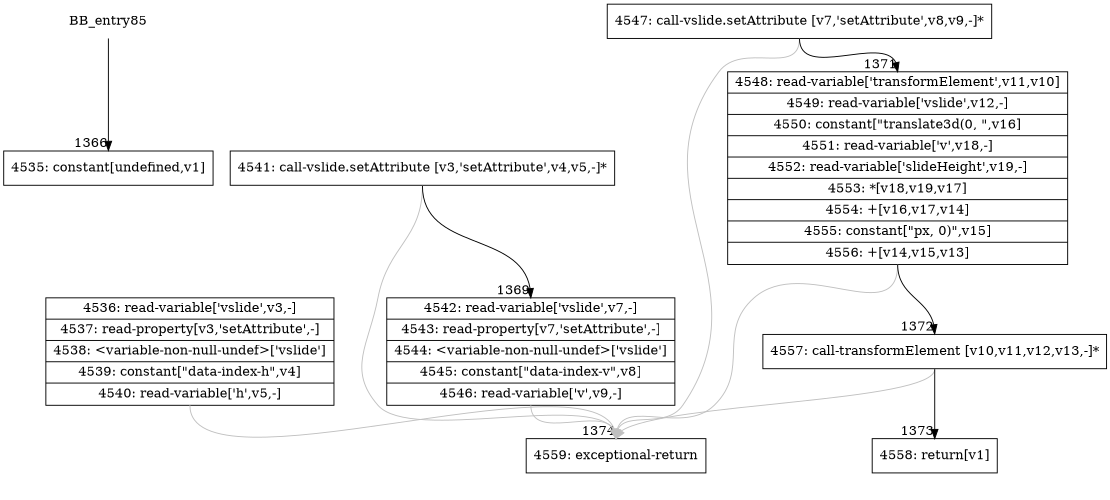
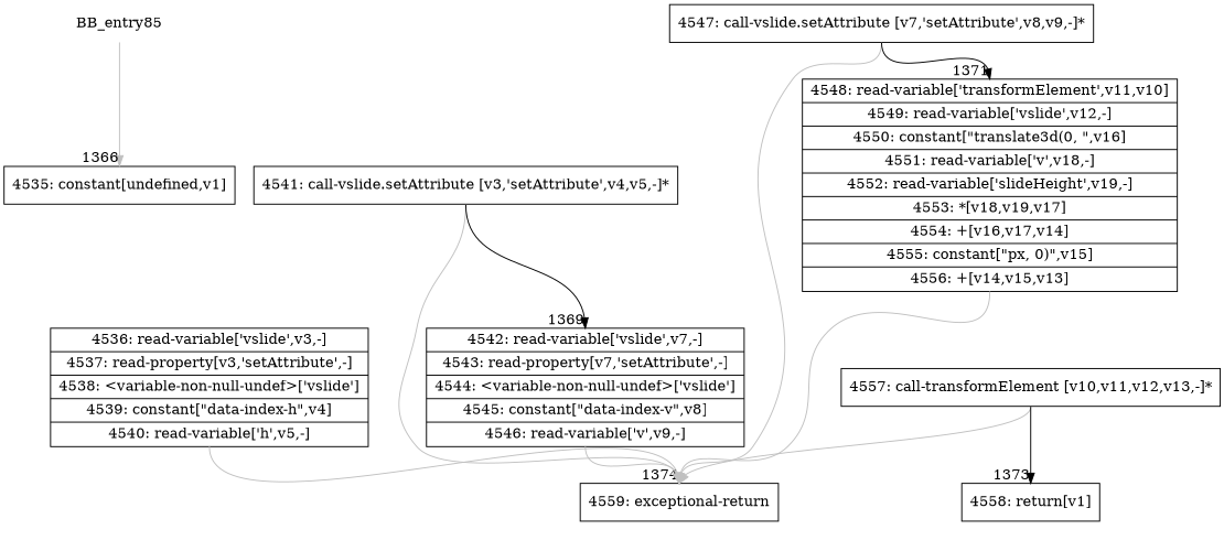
  digraph {
    rankdir=TD
    node [shape=record]
    edge [headport=n tailport=s color=gray]
    n1 [label=BB_entry85 shape=none]
    n2 [label="{4535: constant[undefined,v1]}"]
    n3 [label="{4536: read-variable['vslide',v3,-]|4537: read-property[v3,'setAttribute',-]|4538: \<variable-non-null-undef\>['vslide']|4539: constant[\"data-index-h\",v4]|4540: read-variable['h',v5,-]}"]
    n4 [label="{4559: exceptional-return}"]
    n5 [label="{4541: call-vslide.setAttribute [v3,'setAttribute',v4,v5,-]*}"]
    n6 [label="{4542: read-variable['vslide',v7,-]|4543: read-property[v7,'setAttribute',-]|4544: \<variable-non-null-undef\>['vslide']|4545: constant[\"data-index-v\",v8]|4546: read-variable['v',v9,-]}"]
    n7 [label="{4547: call-vslide.setAttribute [v7,'setAttribute',v8,v9,-]*}"]
    n8 [label="{4548: read-variable['transformElement',v11,v10]|4549: read-variable['vslide',v12,-]|4550: constant[\"translate3d(0, \",v16]|4551: read-variable['v',v18,-]|4552: read-variable['slideHeight',v19,-]|4553: *[v18,v19,v17]|4554: +[v16,v17,v14]|4555: constant[\"px, 0)\",v15]|4556: +[v14,v15,v13]}"]
    n9 [label="{4557: call-transformElement [v10,v11,v12,v13,-]*}"]
    n10 [label="{4558: return[v1]}"]
-   n1 -> n2 [headlabel="    1366" color=""]
+   n1 -> n2 [headlabel="    1366"]
    n3 -> n4 [headlabel="      1374"]
    n5 -> n4
    n5 -> n6 [headlabel="      1369" color=""]
    n6 -> n4
    n7 -> n4
    n7 -> n8 [headlabel="      1371" color=""]
    n8 -> n4
-   n8 -> n9 [headlabel="      1372" color=""]
    n9 -> n4
    n9 -> n10 [headlabel="      1373" color=""]
  }
